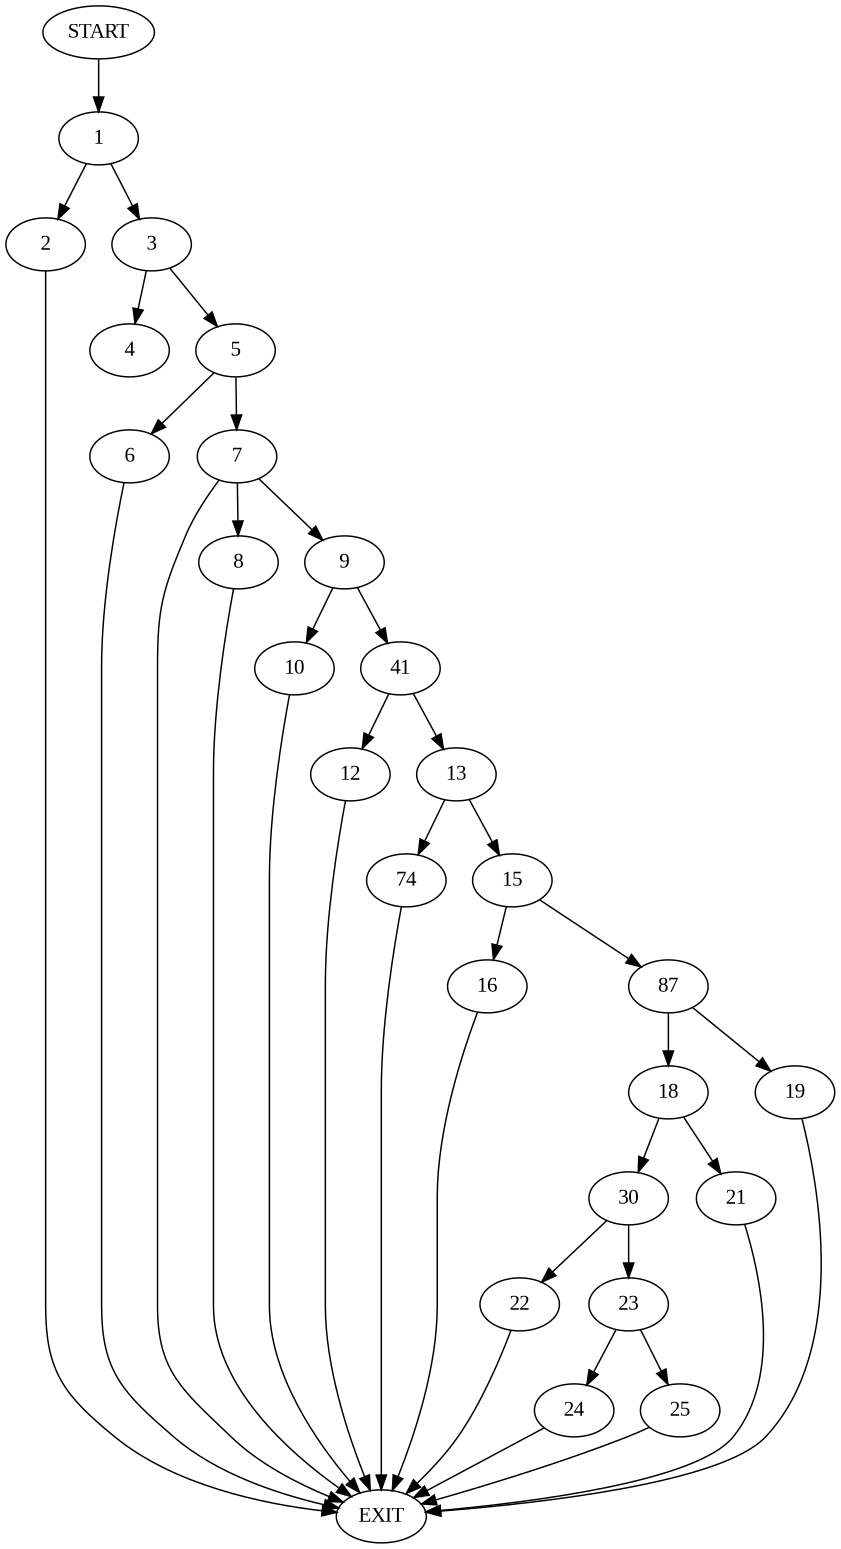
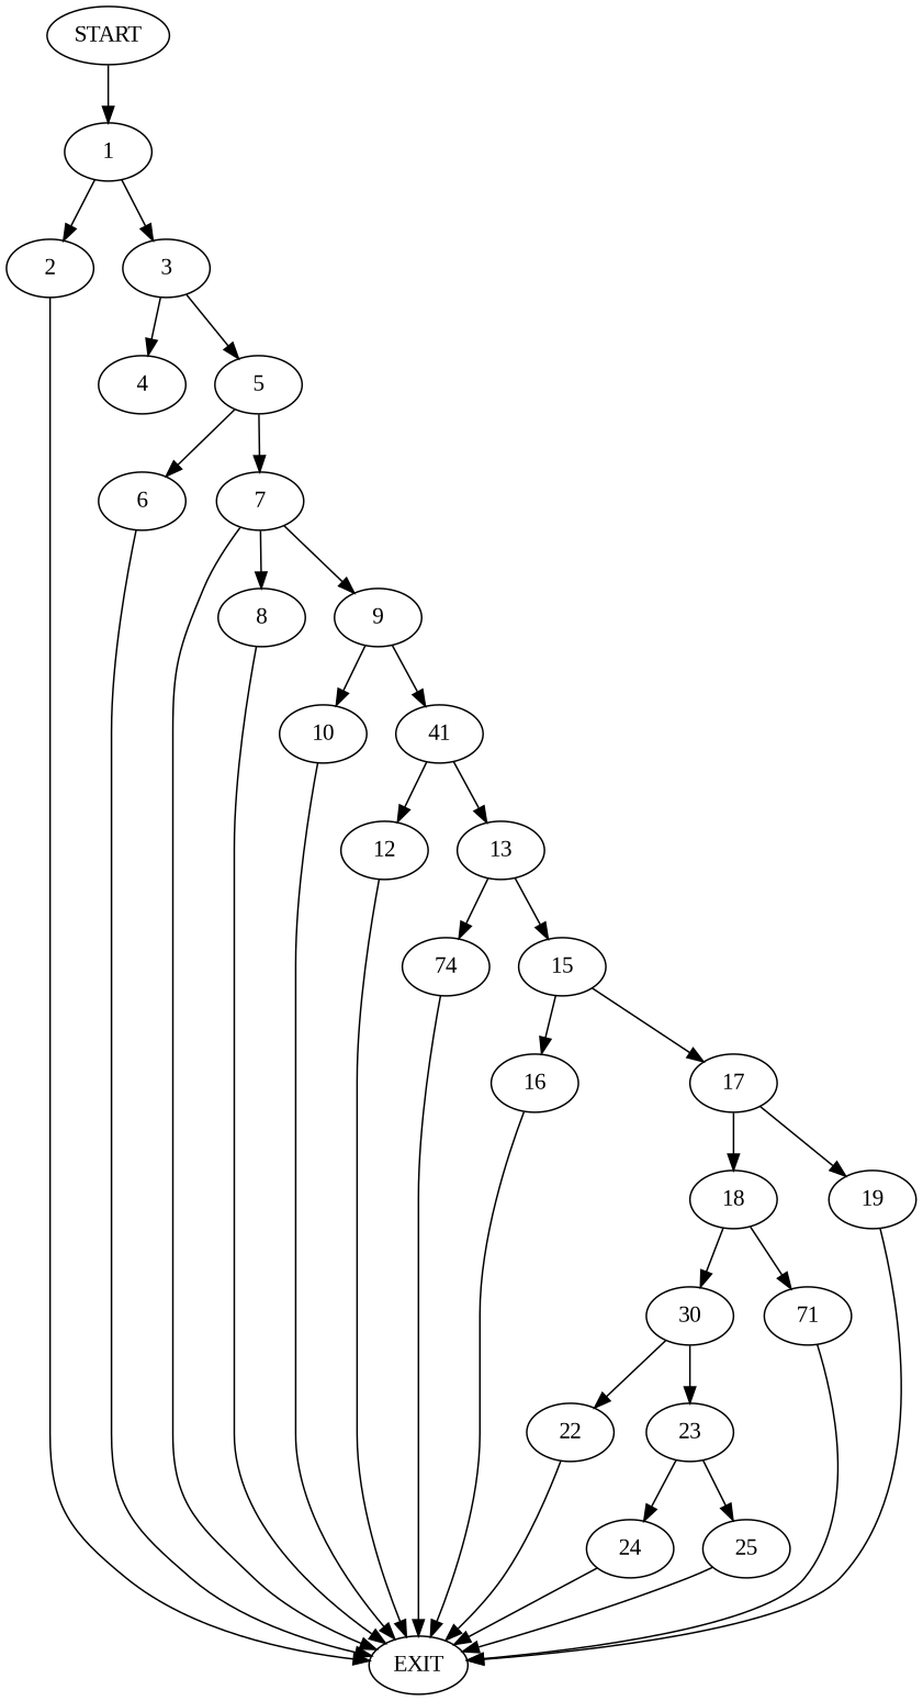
  digraph {
    fontname="Liberation Serif"
    node [fontname="Liberation Serif"]
    edge [fontname="Liberation Serif"]
    n1 [label=START]
    1
    2
    3
    n5 [label=EXIT]
    4
    5
    6
    7
    8
    9
    10
    n13 [label=41]
    12
    13
    n16 [label=74]
    15
    16
-   17 [label=87]
+   17
    18
    19
    n22 [label=30]
-   21
+   21 [label=71]
    22
    23
    24
    25
    n1 -> 1
    1 -> 2
    1 -> 3
    2 -> n5
    3 -> 4
    3 -> 5
    5 -> 6
    5 -> 7
    6 -> n5
    7 -> n5
    7 -> 8
    7 -> 9
    8 -> n5
    9 -> 10
    9 -> n13
    10 -> n5
    n13 -> 12
    n13 -> 13
    12 -> n5
    13 -> n16
    13 -> 15
    n16 -> n5
    15 -> 16
    15 -> 17
    16 -> n5
    17 -> 18
    17 -> 19
    18 -> n22
    18 -> 21
    19 -> n5
    n22 -> 22
    n22 -> 23
    21 -> n5
    22 -> n5
    23 -> 24
    23 -> 25
    24 -> n5
    25 -> n5
  }
